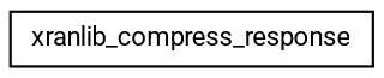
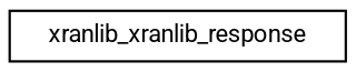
  digraph {
    rankdir=LR
    fontname=Roboto
-   n1 [color=black fillcolor=white fontname=Roboto fontsize=10 height=0.2 label=xranlib_compress_response shape=record style=filled width=0.4]
+   n1 [color=black fillcolor=white fontname=Roboto fontsize=10 height=0.2 label=xranlib_xranlib_response shape=record style=filled width=0.4]
  }
